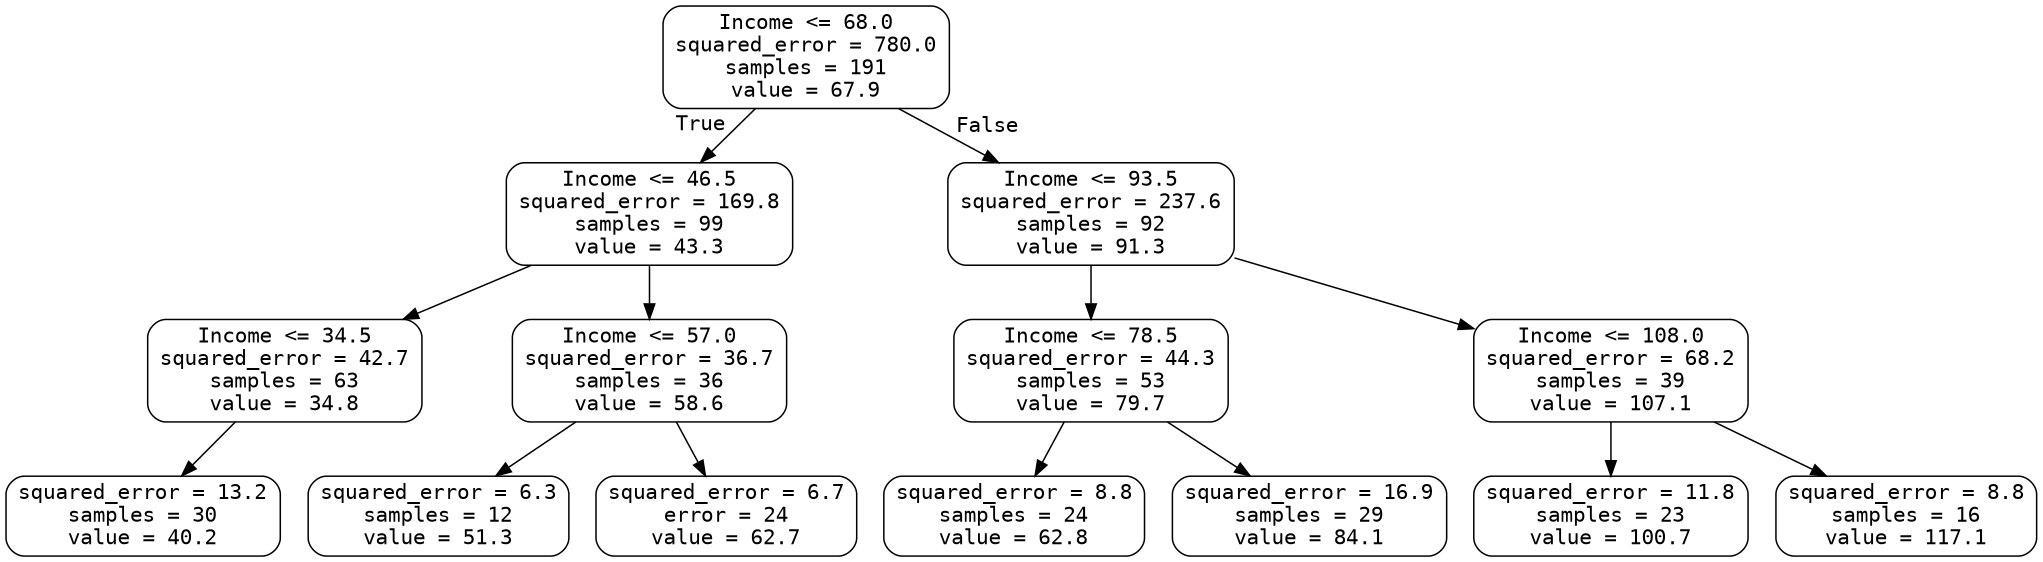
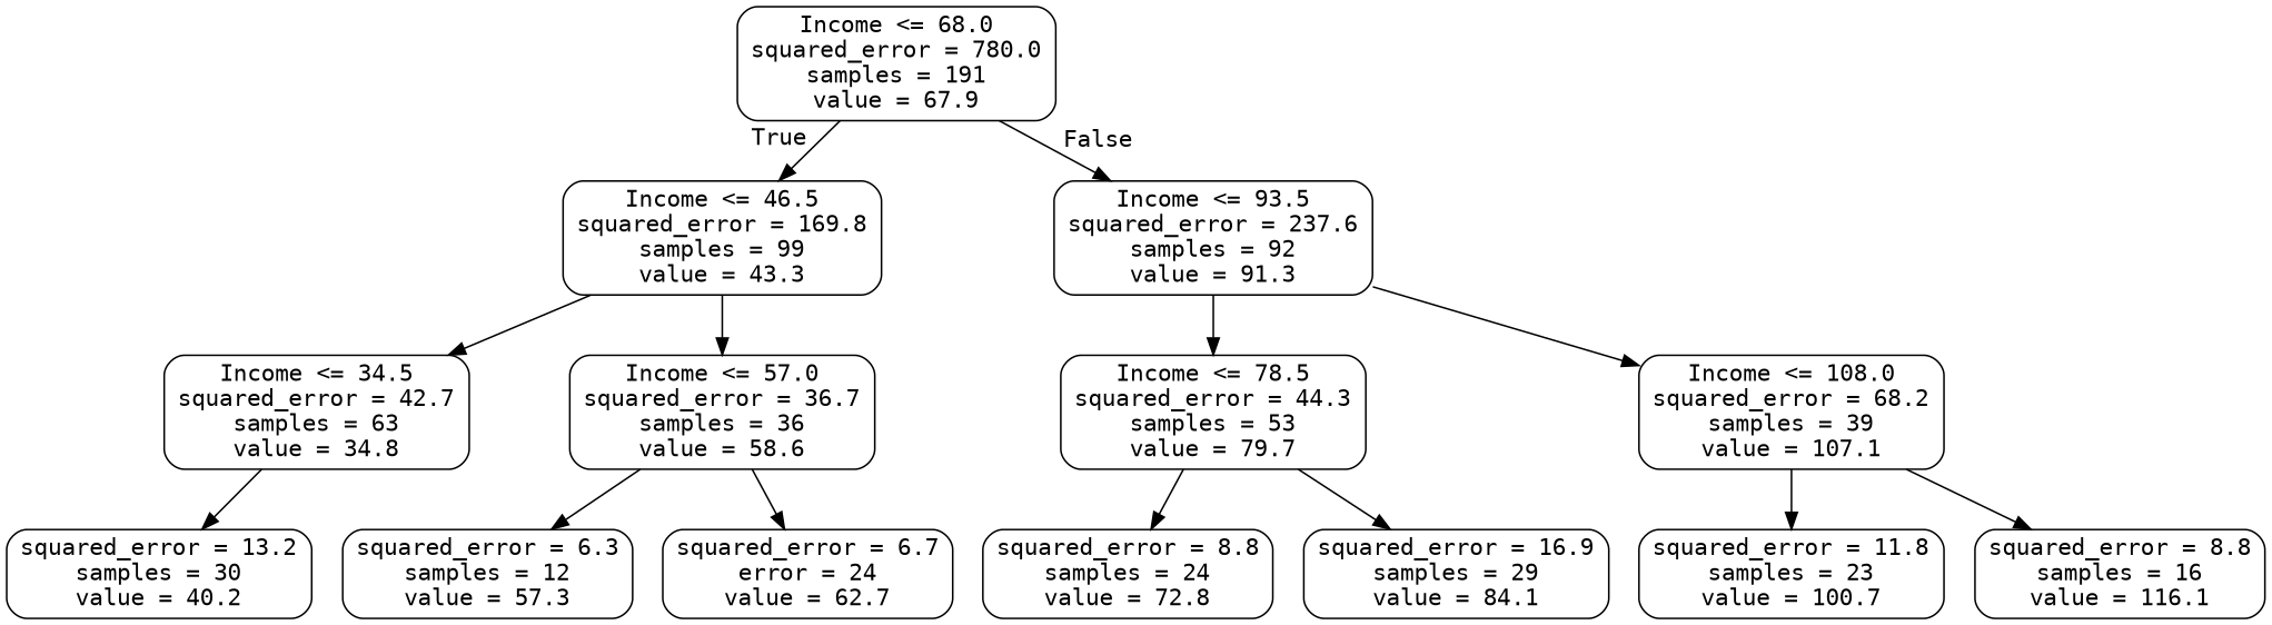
  digraph {
    fontname="DejaVu Sans Mono"
    node [color=black fontname="DejaVu Sans Mono" shape=box style=rounded]
    edge [fontname="DejaVu Sans Mono"]
    n1 [label="Income <= 68.0\nsquared_error = 780.0\nsamples = 191\nvalue = 67.9"]
    n2 [label="Income <= 46.5\nsquared_error = 169.8\nsamples = 99\nvalue = 43.3"]
    n3 [label="Income <= 93.5\nsquared_error = 237.6\nsamples = 92\nvalue = 91.3"]
    n4 [label="Income <= 34.5\nsquared_error = 42.7\nsamples = 63\nvalue = 34.8"]
    n5 [label="Income <= 57.0\nsquared_error = 36.7\nsamples = 36\nvalue = 58.6"]
    n6 [label="Income <= 78.5\nsquared_error = 44.3\nsamples = 53\nvalue = 79.7"]
    n7 [label="Income <= 108.0\nsquared_error = 68.2\nsamples = 39\nvalue = 107.1"]
    n8 [label="squared_error = 13.2\nsamples = 30\nvalue = 40.2"]
-   n9 [label="squared_error = 6.3\nsamples = 12\nvalue = 51.3"]
+   n9 [label="squared_error = 6.3\nsamples = 12\nvalue = 57.3"]
    n10 [label="squared_error = 6.7\nerror = 24\nvalue = 62.7"]
-   n11 [label="squared_error = 8.8\nsamples = 24\nvalue = 62.8"]
+   n11 [label="squared_error = 8.8\nsamples = 24\nvalue = 72.8"]
    n12 [label="squared_error = 16.9\nsamples = 29\nvalue = 84.1"]
    n13 [label="squared_error = 11.8\nsamples = 23\nvalue = 100.7"]
-   n14 [label="squared_error = 8.8\nsamples = 16\nvalue = 117.1"]
+   n14 [label="squared_error = 8.8\nsamples = 16\nvalue = 116.1"]
    n1 -> n2 [headlabel=True labelangle=45 labeldistance=2.5]
    n1 -> n3 [headlabel=False labelangle=-45 labeldistance=2.5]
    n2 -> n4
    n2 -> n5
    n3 -> n6
    n3 -> n7
    n4 -> n8
    n5 -> n9
    n5 -> n10
    n6 -> n11
    n6 -> n12
    n7 -> n13
    n7 -> n14
  }
